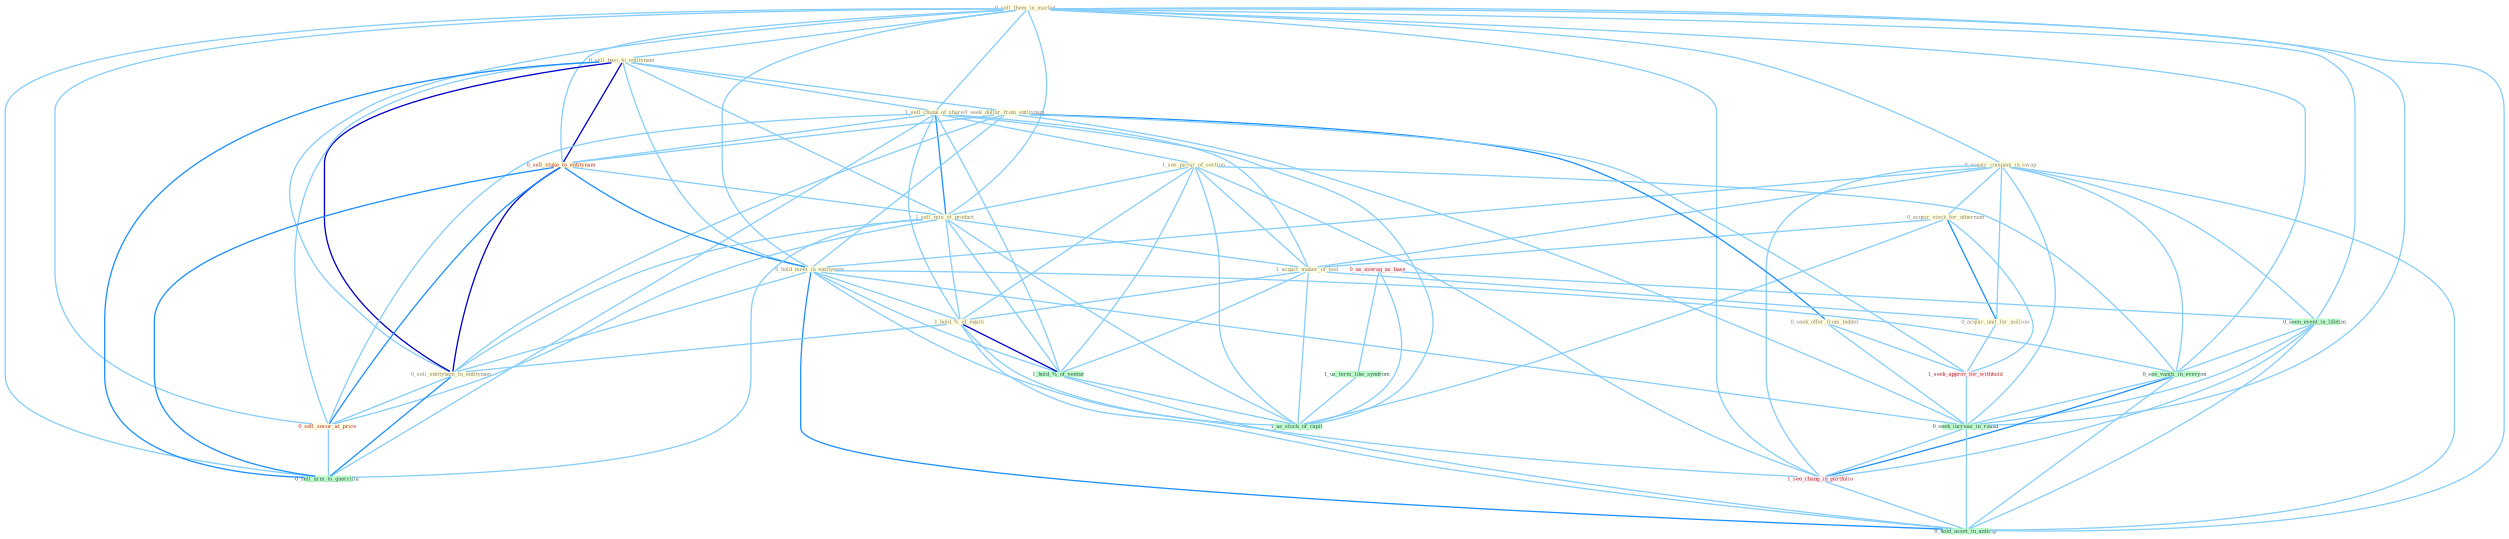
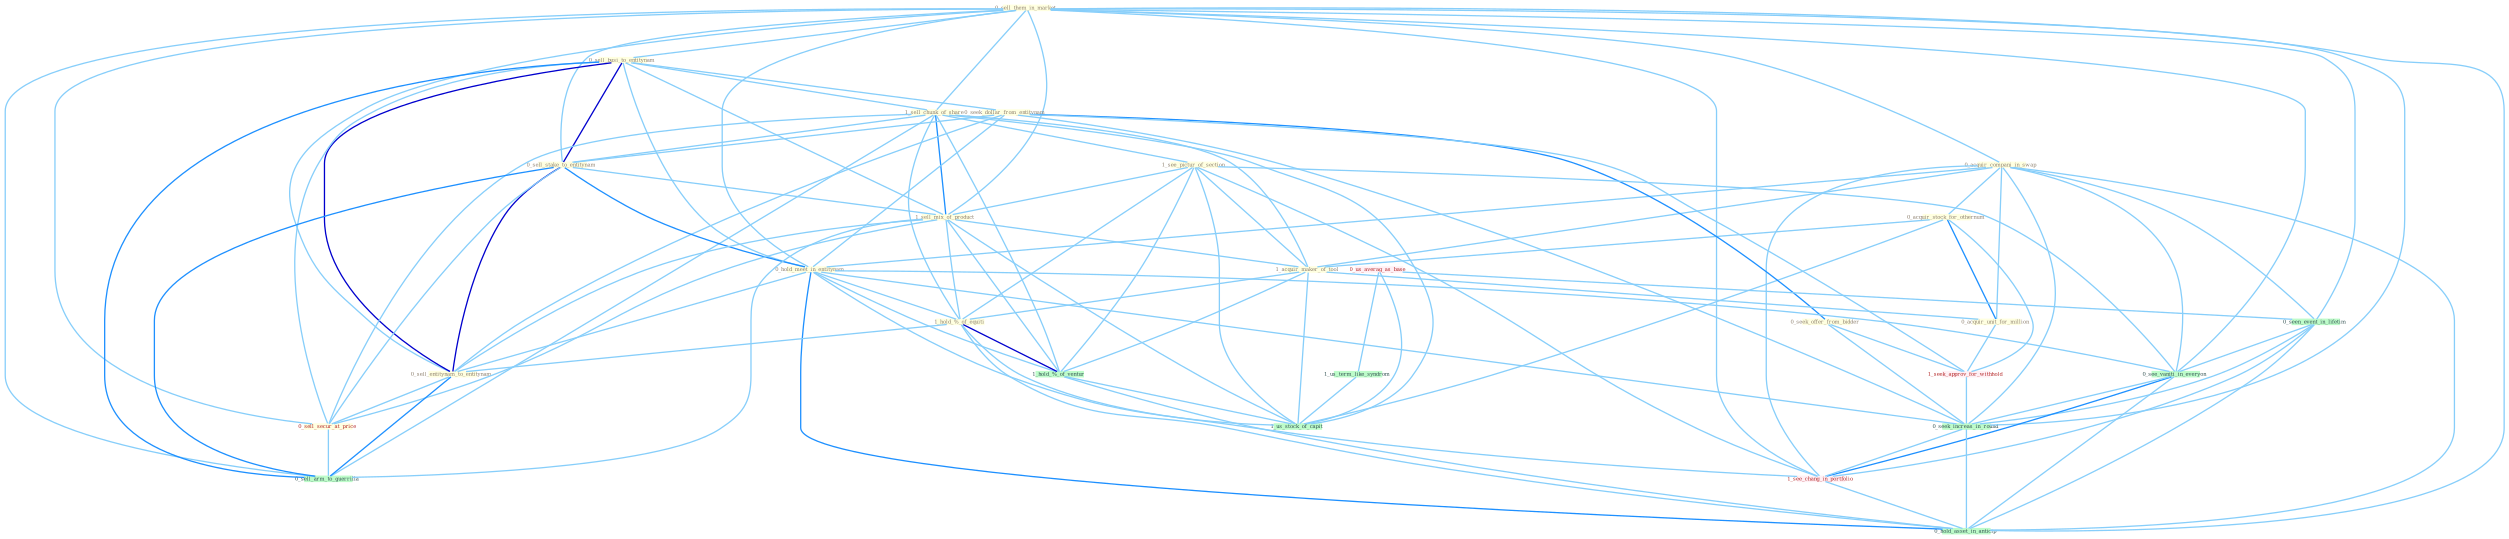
  graph {
    node [color="#ffffe0" fixedsize=true fontcolor="#8b7d6b" fontsize=4 shape=polygon style=filled]
    edge [color="#87cefa" w=1]
    "0_sell_them_in_market " [height=.06 width=.5]
    "0_sell_busi_to_entitynam " [height=.06 width=.5]
    "1_sell_chunk_of_share " [height=.06 width=.5]
    "0_acquir_compani_in_swap " [height=.06 width=.5]
    "0_acquir_stock_for_othernum " [height=.06 width=.5]
    "0_seek_dollar_from_entitynam " [height=.06 width=.5]
    "1_see_pictur_of_section " [height=.06 width=.5]
-   "0_sell_stake_to_entitynam " [fontcolor="#b22222" height=.06 width=.5]
+   "0_sell_stake_to_entitynam " [height=.06 width=.5]
    "0_seek_offer_from_bidder " [height=.06 width=.5]
    "1_sell_mix_of_product " [height=.06 width=.5]
    "1_acquir_maker_of_tool " [height=.06 width=.5]
    "0_hold_meet_in_entitynam " [height=.06 width=.5]
    "0_sell_entitynam_to_entitynam " [height=.06 width=.5]
    "0_acquir_unit_for_million " [height=.06 width=.5]
    "1_hold_%_of_equiti " [height=.06 width=.5]
    "0_sell_secur_at_price " [fontcolor="#b22222" height=.06 width=.5]
    "0_us_averag_as_base " [color="#fff0f5" fontcolor="#b22222" height=.06 width=.5]
    "1_seek_approv_for_withhold " [color="#fff0f5" fontcolor="#b22222" height=.06 width=.5]
    "1_see_chang_in_portfolio " [color="#fff0f5" fontcolor="#b22222" height=.06 width=.5]
    "0_seen_event_in_lifetim " [color="#BDFCC9" fontcolor="#2f4f4f" height=.06 width=.5]
    "0_see_vaniti_in_everyon " [color="#BDFCC9" fontcolor="#2f4f4f" height=.06 width=.5]
    "0_sell_arm_to_guerrilla " [color="#BDFCC9" fontcolor="#2f4f4f" height=.06 width=.5]
    "0_seek_increas_in_round " [color="#BDFCC9" fontcolor="#2f4f4f" height=.06 width=.5]
    "0_hold_asset_in_anticip " [color="#BDFCC9" fontcolor="#2f4f4f" height=.06 width=.5]
    "1_hold_%_of_ventur " [color="#BDFCC9" fontcolor="#2f4f4f" height=.06 width=.5]
    "1_us_stock_of_capit " [color="#BDFCC9" fontcolor="#2f4f4f" height=.06 width=.5]
    "1_us_term_like_syndrom " [color="#BDFCC9" fontcolor="#2f4f4f" height=.06 width=.5]
    subgraph sub_1 {
      "0_sell_them_in_market "
      "0_sell_busi_to_entitynam "
      "1_sell_chunk_of_share "
      "0_acquir_compani_in_swap "
      "0_acquir_stock_for_othernum "
      "0_seek_dollar_from_entitynam "
      "1_see_pictur_of_section "
      "0_sell_stake_to_entitynam "
      "0_seek_offer_from_bidder "
      "1_sell_mix_of_product "
      "1_acquir_maker_of_tool "
      "0_hold_meet_in_entitynam "
      "0_sell_entitynam_to_entitynam "
      "0_acquir_unit_for_million "
      "1_hold_%_of_equiti "
      "0_sell_secur_at_price "
    }
    subgraph sub_2 {
      "0_us_averag_as_base "
      "1_seek_approv_for_withhold "
      "1_see_chang_in_portfolio "
    }
    "0_sell_them_in_market " -- "0_sell_busi_to_entitynam "
    "0_sell_them_in_market " -- "1_sell_chunk_of_share "
    "0_sell_them_in_market " -- "0_acquir_compani_in_swap "
    "0_sell_them_in_market " -- "0_sell_stake_to_entitynam "
    "0_sell_them_in_market " -- "1_sell_mix_of_product "
    "0_sell_them_in_market " -- "0_hold_meet_in_entitynam "
    "0_sell_them_in_market " -- "0_sell_entitynam_to_entitynam "
    "0_sell_them_in_market " -- "0_sell_secur_at_price "
    "0_sell_them_in_market " -- "1_see_chang_in_portfolio "
    "0_sell_them_in_market " -- "0_seen_event_in_lifetim "
    "0_sell_them_in_market " -- "0_see_vaniti_in_everyon "
    "0_sell_them_in_market " -- "0_sell_arm_to_guerrilla "
    "0_sell_them_in_market " -- "0_seek_increas_in_round "
    "0_sell_them_in_market " -- "0_hold_asset_in_anticip "
    "0_sell_busi_to_entitynam " -- "1_sell_chunk_of_share "
    "0_sell_busi_to_entitynam " -- "0_seek_dollar_from_entitynam "
    "0_sell_busi_to_entitynam " -- "0_sell_stake_to_entitynam " [color="#0000cd" w=3]
    "0_sell_busi_to_entitynam " -- "1_sell_mix_of_product "
    "0_sell_busi_to_entitynam " -- "0_hold_meet_in_entitynam "
    "0_sell_busi_to_entitynam " -- "0_sell_entitynam_to_entitynam " [color="#0000cd" w=3]
    "0_sell_busi_to_entitynam " -- "0_sell_secur_at_price "
    "0_sell_busi_to_entitynam " -- "0_sell_arm_to_guerrilla " [color="#1e90ff" w=2]
    "1_sell_chunk_of_share " -- "1_see_pictur_of_section "
    "1_sell_chunk_of_share " -- "0_sell_stake_to_entitynam "
    "1_sell_chunk_of_share " -- "1_sell_mix_of_product " [color="#1e90ff" w=2]
    "1_sell_chunk_of_share " -- "1_acquir_maker_of_tool "
    "1_sell_chunk_of_share " -- "1_hold_%_of_equiti "
    "1_sell_chunk_of_share " -- "0_sell_secur_at_price "
    "1_sell_chunk_of_share " -- "0_sell_arm_to_guerrilla "
    "1_sell_chunk_of_share " -- "1_hold_%_of_ventur "
    "1_sell_chunk_of_share " -- "1_us_stock_of_capit "
    "0_acquir_compani_in_swap " -- "0_acquir_stock_for_othernum "
    "0_acquir_compani_in_swap " -- "1_acquir_maker_of_tool "
    "0_acquir_compani_in_swap " -- "0_hold_meet_in_entitynam "
    "0_acquir_compani_in_swap " -- "0_acquir_unit_for_million "
    "0_acquir_compani_in_swap " -- "1_see_chang_in_portfolio "
    "0_acquir_compani_in_swap " -- "0_seen_event_in_lifetim "
    "0_acquir_compani_in_swap " -- "0_see_vaniti_in_everyon "
    "0_acquir_compani_in_swap " -- "0_seek_increas_in_round "
    "0_acquir_compani_in_swap " -- "0_hold_asset_in_anticip "
    "0_acquir_stock_for_othernum " -- "1_acquir_maker_of_tool "
    "0_acquir_stock_for_othernum " -- "0_acquir_unit_for_million " [color="#1e90ff" w=2]
    "0_acquir_stock_for_othernum " -- "1_seek_approv_for_withhold "
    "0_acquir_stock_for_othernum " -- "1_us_stock_of_capit "
    "0_seek_dollar_from_entitynam " -- "0_sell_stake_to_entitynam "
    "0_seek_dollar_from_entitynam " -- "0_seek_offer_from_bidder " [color="#1e90ff" w=2]
    "0_seek_dollar_from_entitynam " -- "0_hold_meet_in_entitynam "
    "0_seek_dollar_from_entitynam " -- "0_sell_entitynam_to_entitynam "
    "0_seek_dollar_from_entitynam " -- "1_seek_approv_for_withhold "
    "0_seek_dollar_from_entitynam " -- "0_seek_increas_in_round "
    "1_see_pictur_of_section " -- "1_sell_mix_of_product "
    "1_see_pictur_of_section " -- "1_acquir_maker_of_tool "
    "1_see_pictur_of_section " -- "1_hold_%_of_equiti "
    "1_see_pictur_of_section " -- "1_see_chang_in_portfolio "
    "1_see_pictur_of_section " -- "0_see_vaniti_in_everyon "
    "1_see_pictur_of_section " -- "1_hold_%_of_ventur "
    "1_see_pictur_of_section " -- "1_us_stock_of_capit "
    "0_sell_stake_to_entitynam " -- "1_sell_mix_of_product "
    "0_sell_stake_to_entitynam " -- "0_hold_meet_in_entitynam " [color="#1e90ff"]
    "0_sell_stake_to_entitynam " -- "0_sell_entitynam_to_entitynam " [color="#0000cd" w=3]
-   "0_sell_stake_to_entitynam " -- "0_sell_secur_at_price " [color="#1e90ff"]
+   "0_sell_stake_to_entitynam " -- "0_sell_secur_at_price "
    "0_sell_stake_to_entitynam " -- "0_sell_arm_to_guerrilla " [color="#1e90ff" w=2]
    "0_seek_offer_from_bidder " -- "1_seek_approv_for_withhold "
    "0_seek_offer_from_bidder " -- "0_seek_increas_in_round "
    "1_sell_mix_of_product " -- "1_acquir_maker_of_tool "
    "1_sell_mix_of_product " -- "0_sell_entitynam_to_entitynam "
    "1_sell_mix_of_product " -- "1_hold_%_of_equiti "
    "1_sell_mix_of_product " -- "0_sell_secur_at_price "
    "1_sell_mix_of_product " -- "0_sell_arm_to_guerrilla "
    "1_sell_mix_of_product " -- "1_hold_%_of_ventur "
    "1_sell_mix_of_product " -- "1_us_stock_of_capit "
    "1_acquir_maker_of_tool " -- "0_acquir_unit_for_million "
    "1_acquir_maker_of_tool " -- "1_hold_%_of_equiti "
    "1_acquir_maker_of_tool " -- "1_hold_%_of_ventur "
    "1_acquir_maker_of_tool " -- "1_us_stock_of_capit "
    "0_hold_meet_in_entitynam " -- "0_sell_entitynam_to_entitynam "
    "0_hold_meet_in_entitynam " -- "1_hold_%_of_equiti "
    "0_hold_meet_in_entitynam " -- "1_see_chang_in_portfolio "
    "0_hold_meet_in_entitynam " -- "0_see_vaniti_in_everyon "
    "0_hold_meet_in_entitynam " -- "0_seek_increas_in_round "
    "0_hold_meet_in_entitynam " -- "0_hold_asset_in_anticip " [color="#1e90ff" w=2]
    "0_hold_meet_in_entitynam " -- "1_hold_%_of_ventur "
    "0_sell_entitynam_to_entitynam " -- "0_sell_secur_at_price "
    "0_sell_entitynam_to_entitynam " -- "0_sell_arm_to_guerrilla " [color="#1e90ff" w=2]
    "0_acquir_unit_for_million " -- "1_seek_approv_for_withhold "
    "1_hold_%_of_equiti " -- "0_sell_entitynam_to_entitynam "
    "1_hold_%_of_equiti " -- "0_hold_asset_in_anticip "
    "1_hold_%_of_equiti " -- "1_hold_%_of_ventur " [color="#0000cd" w=3]
    "1_hold_%_of_equiti " -- "1_us_stock_of_capit "
    "0_sell_secur_at_price " -- "0_sell_arm_to_guerrilla "
    "0_us_averag_as_base " -- "0_seen_event_in_lifetim "
    "0_us_averag_as_base " -- "1_us_stock_of_capit "
    "0_us_averag_as_base " -- "1_us_term_like_syndrom "
    "1_seek_approv_for_withhold " -- "0_seek_increas_in_round "
    "1_see_chang_in_portfolio " -- "0_hold_asset_in_anticip "
    "0_seen_event_in_lifetim " -- "1_see_chang_in_portfolio "
    "0_seen_event_in_lifetim " -- "0_see_vaniti_in_everyon "
    "0_seen_event_in_lifetim " -- "0_seek_increas_in_round "
    "0_seen_event_in_lifetim " -- "0_hold_asset_in_anticip "
    "0_see_vaniti_in_everyon " -- "1_see_chang_in_portfolio " [color="#1e90ff" w=2]
    "0_see_vaniti_in_everyon " -- "0_seek_increas_in_round "
    "0_see_vaniti_in_everyon " -- "0_hold_asset_in_anticip "
    "0_seek_increas_in_round " -- "1_see_chang_in_portfolio "
    "0_seek_increas_in_round " -- "0_hold_asset_in_anticip "
    "1_hold_%_of_ventur " -- "0_hold_asset_in_anticip "
    "1_hold_%_of_ventur " -- "1_us_stock_of_capit "
    "1_us_term_like_syndrom " -- "1_us_stock_of_capit "
  }
